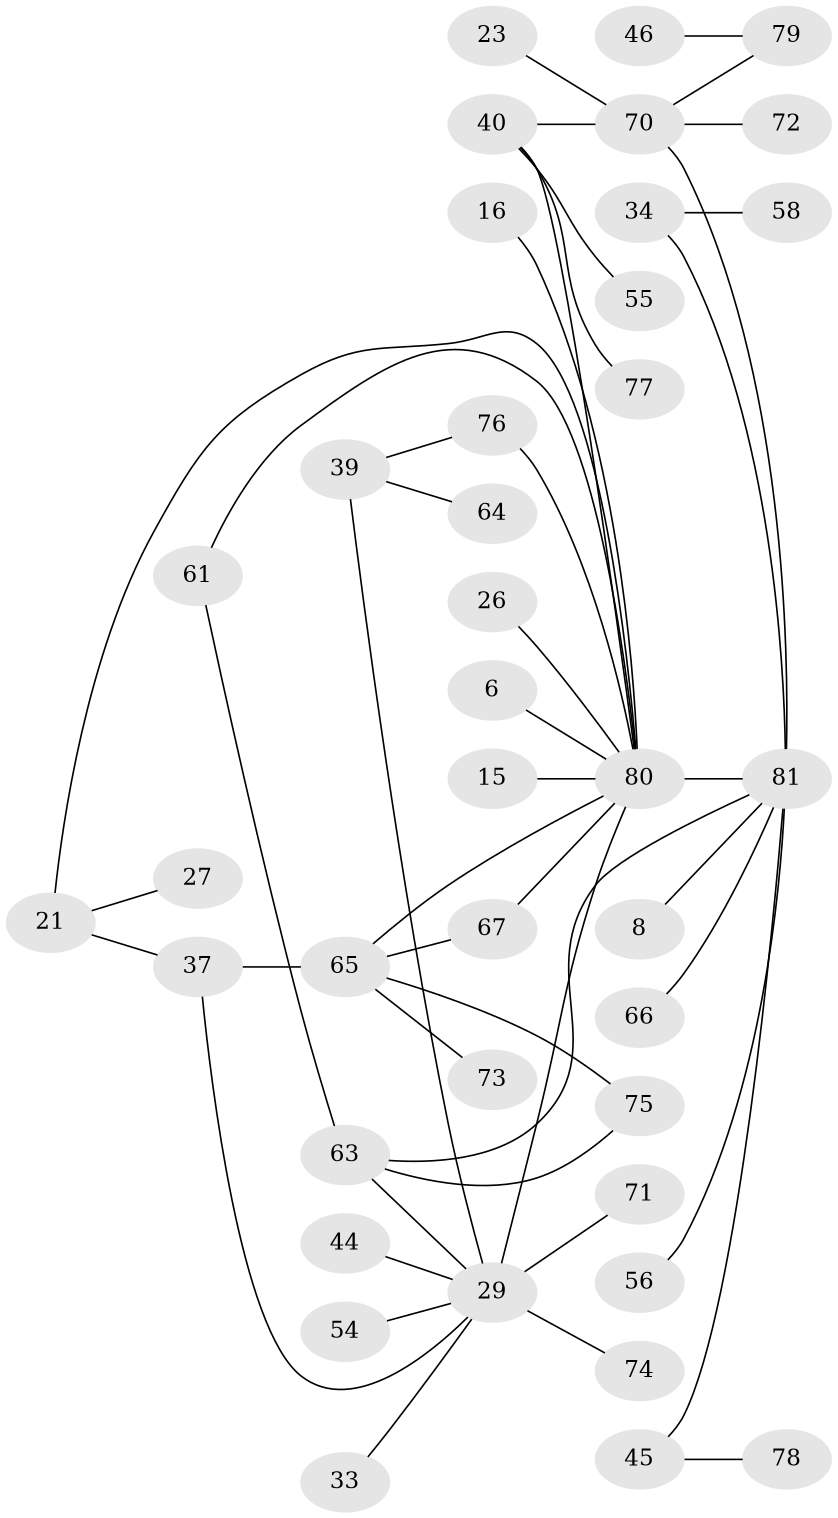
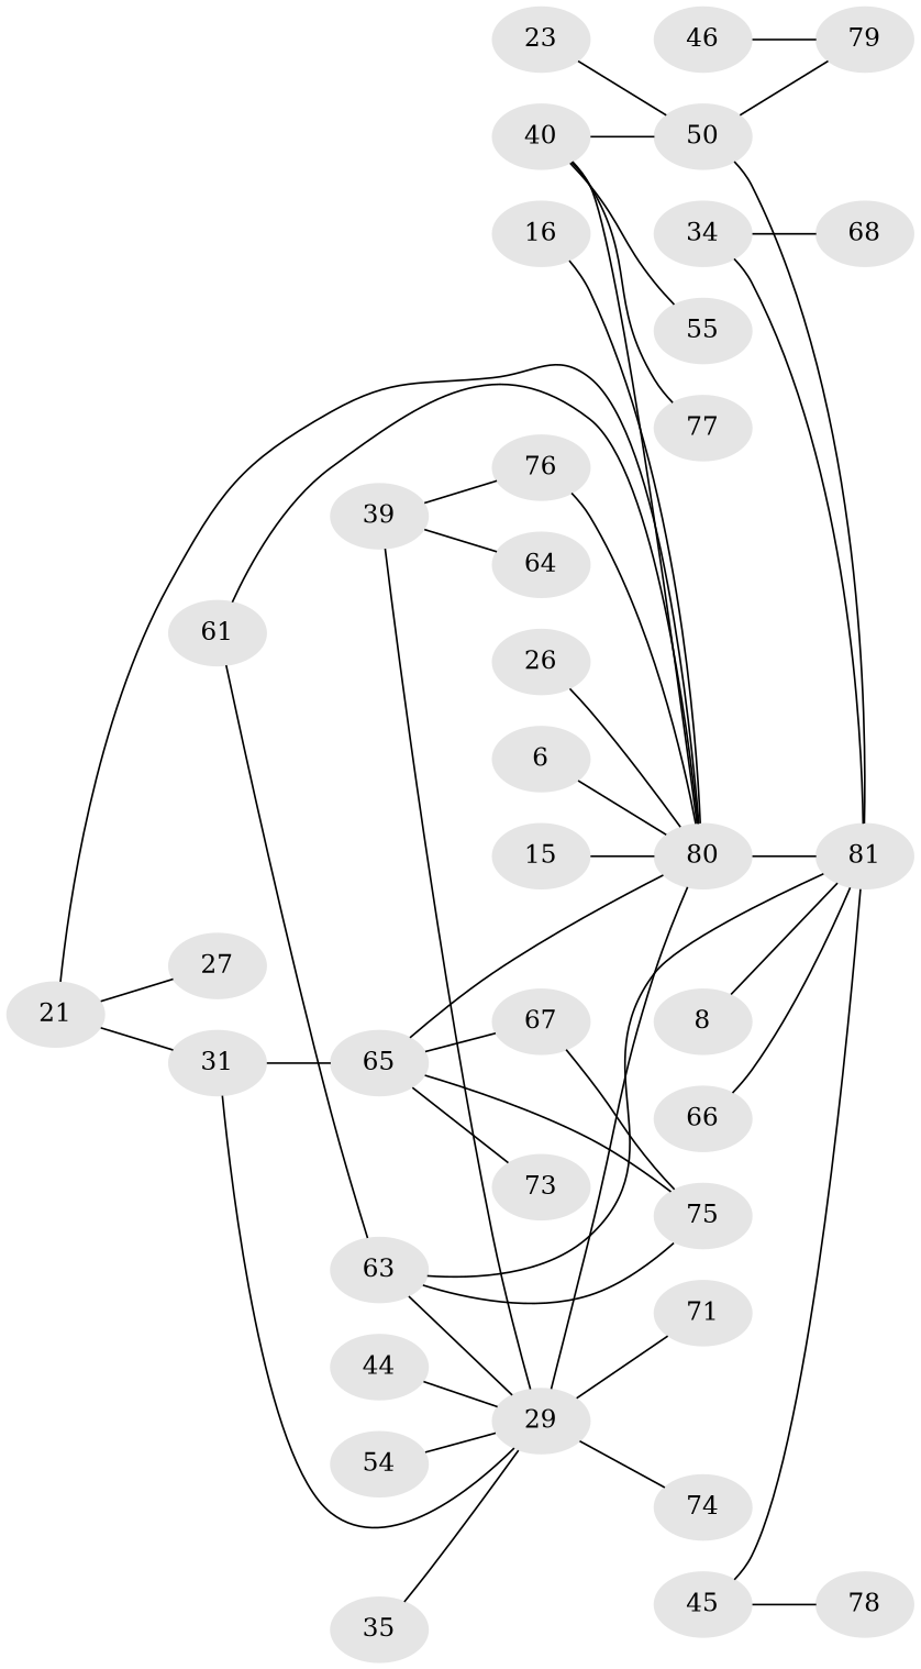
  graph {
    rankdir=LR
    node [color=gray90 style=filled]
    80 [super="+11+4+5+24+14"]
    81 [super="+33"]
    6
    8
    15
    16 [super="+12"]
    21 [super="+20"]
    27
-   37
+   37 [label=31]
    n10 [label=29 super="+60+29+59+53"]
    65 [super="+58"]
-   70 [super="+62+49+17"]
+   70 [super="+62+49+17" label=50]
    79 [super="+30"]
-   72
    23
    26
    34
-   68 [label=58]
+   68
    71
    74
-   35 [label=33]
+   35
    67
    73
    75
    39
    64
    76 [super="+42+47"]
    40
    55
    77
    44
    45 [super="+18"]
    78
    46
    54
-   56
    63 [super="+48"]
    61
    66
    80 -- 81 [weight=4]
    6 -- 80
    8 -- 81
    15 -- 80
    16 -- 80
    21 -- 80
    21 -- 27
    21 -- 37 [weight=2]
    37 -- n10
    37 -- 65
    n10 -- 80 [weight=6]
    n10 -- 71
    n10 -- 74
    65 -- 80
    65 -- 67
    65 -- 73
    65 -- 75
    70 -- 81 [weight=2]
    70 -- 79 [weight=2]
-   70 -- 72
    23 -- 70
    26 -- 80
    34 -- 81
    34 -- 68
    35 -- n10
-   67 -- 80
+   67 -- 75
    39 -- n10
    39 -- 64
    39 -- 76 [weight=2]
    76 -- 80
    40 -- 80 [weight=2]
    40 -- 70
    40 -- 55
    40 -- 77
    44 -- n10
    45 -- 81
    45 -- 78
    46 -- 79
    54 -- n10
-   56 -- 81
    63 -- 81
    63 -- n10 [weight=3]
    63 -- 75
    61 -- 80
    61 -- 63
    66 -- 81
  }
